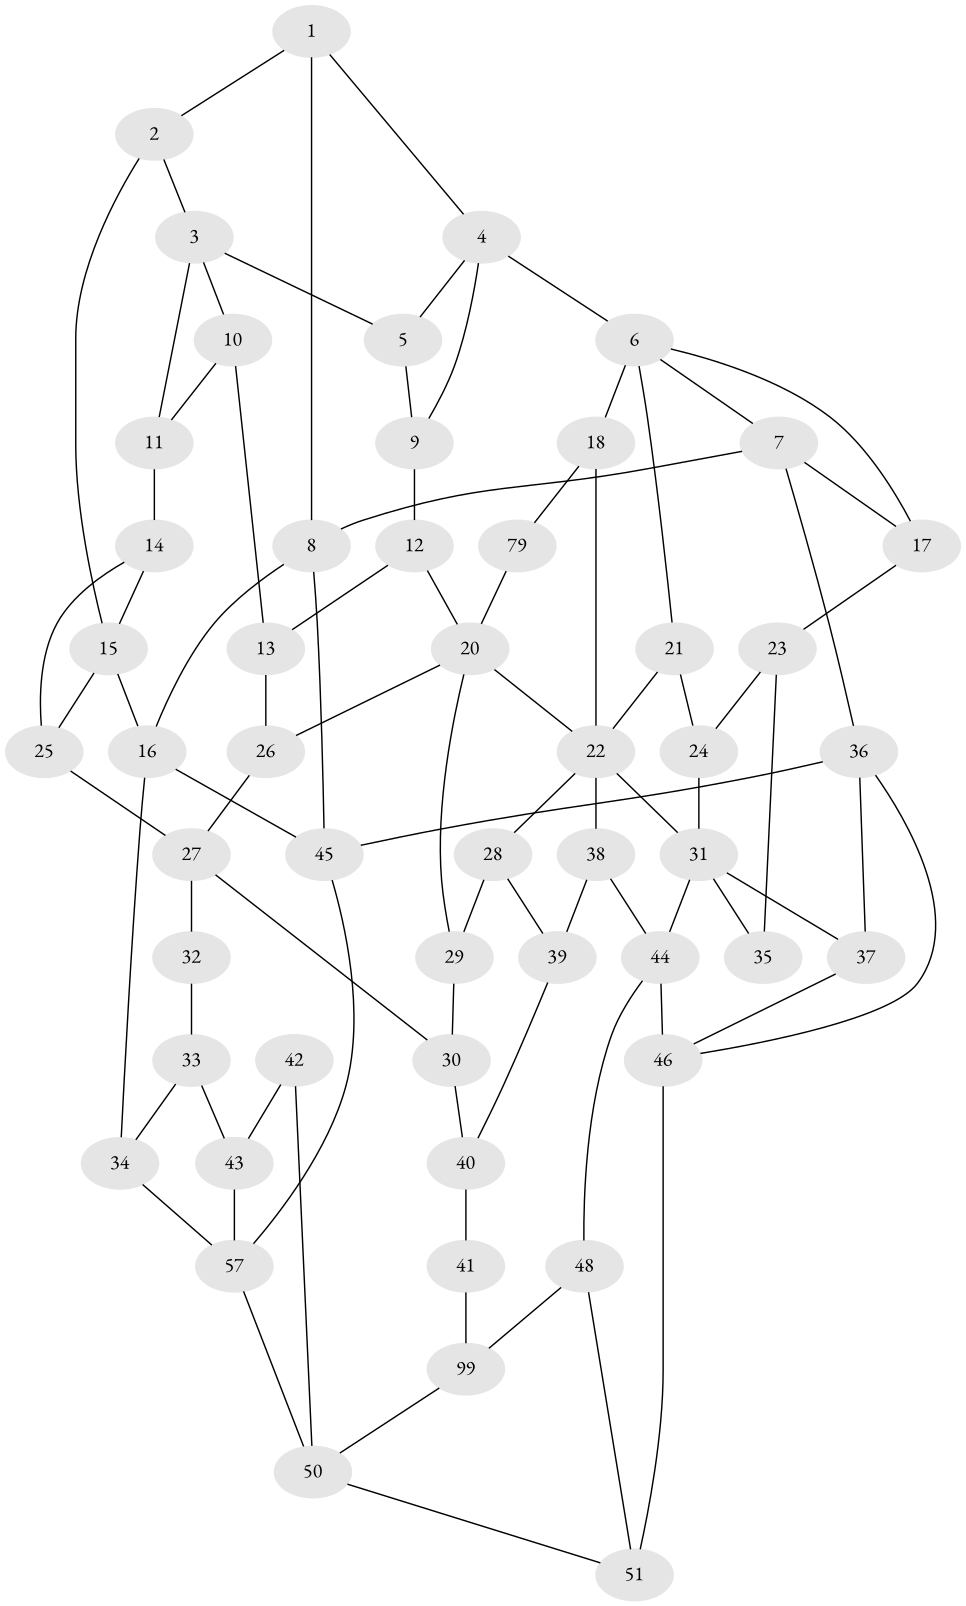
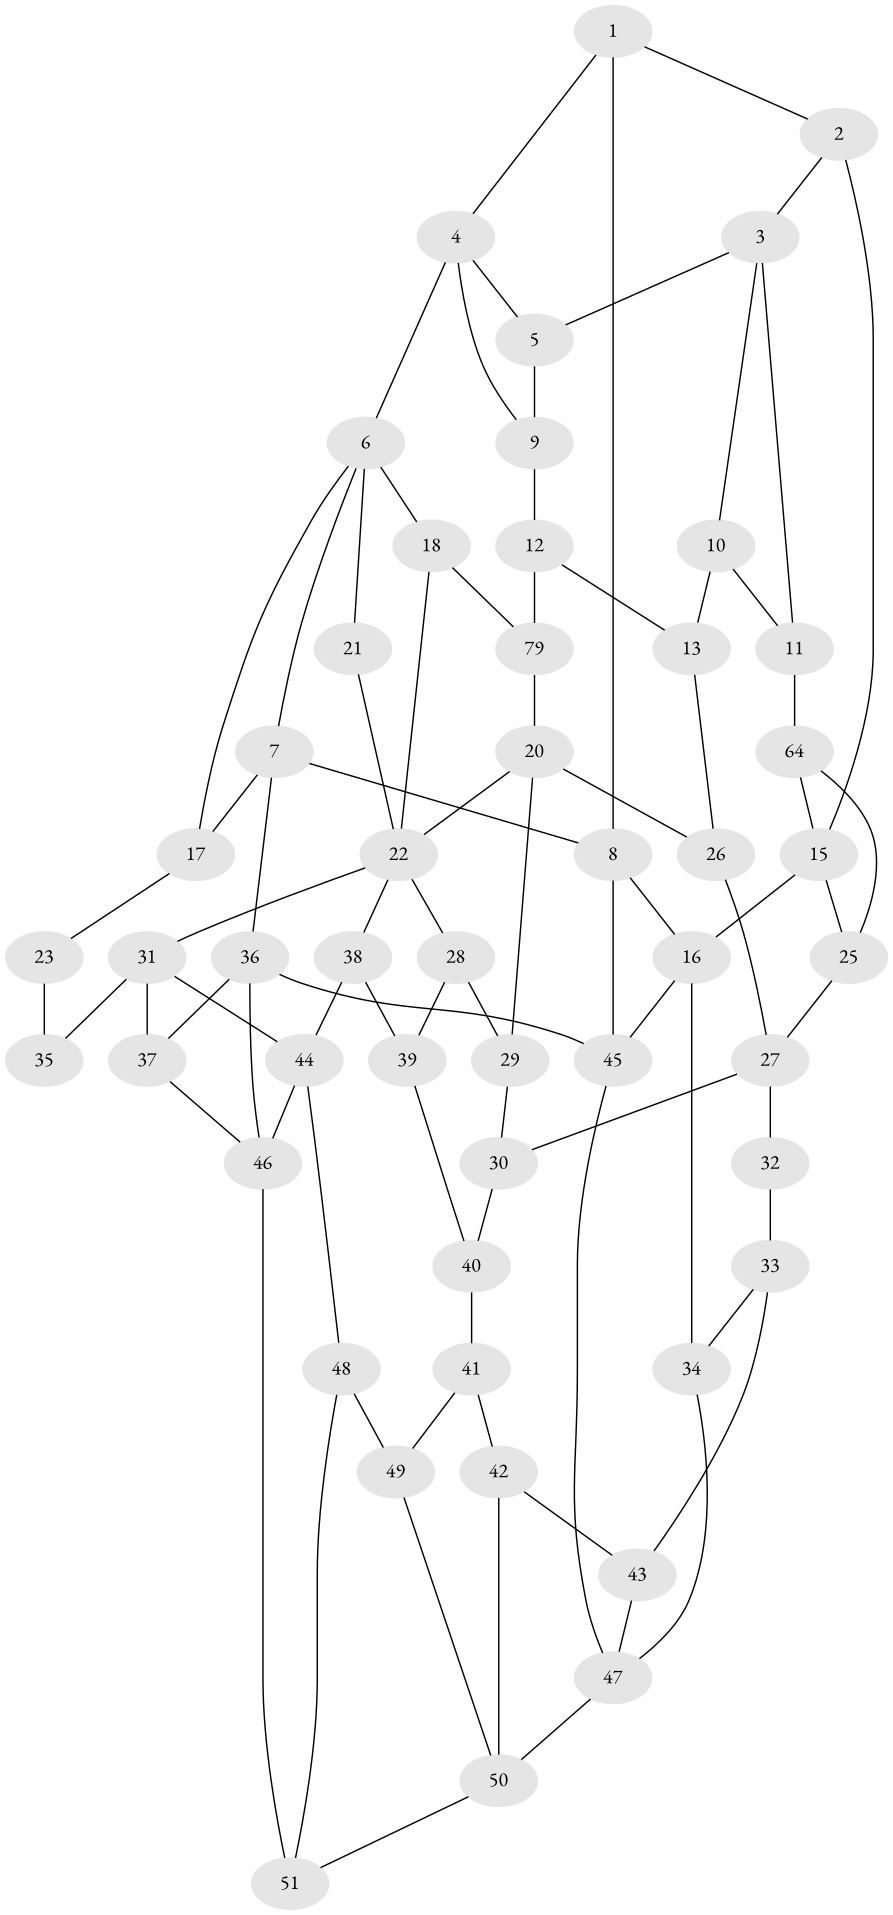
  graph {
    fontname="EB Garamond"
    node [color=gray90 fontname="EB Garamond" style=filled]
    edge [fontname="EB Garamond" weight=1.0]
    1
    2
    4
    8
    3
    15
    5
    6
    9
    16
    45
    10
    11
    25
    13
-   14
+   14 [label=64]
    7
    17
    18
    21
    12
    36
    23
    n24 [label=79]
    22
-   24
    37
    46
    34
-   47 [label=57]
+   47
    20
    26
    29
    27
    35
    28
    31
    38
    30
    39
    44
    32
    40
    33
    41
    48
    43
    50
    51
    42
-   49 [label=99]
+   49
    1 -- 2
    1 -- 4
    1 -- 8
    2 -- 3
    2 -- 15 [weight=2.0]
    4 -- 5
    4 -- 6 [weight=2.0]
    4 -- 9
    8 -- 16
    8 -- 45
    3 -- 5
    3 -- 10
    3 -- 11
    15 -- 16 [weight=2.0]
    15 -- 25
    5 -- 9
    6 -- 7
    6 -- 17
    6 -- 18
    6 -- 21
    9 -- 12
    16 -- 45
    16 -- 34 [weight=2.0]
    45 -- 47
    10 -- 11
    10 -- 13
    11 -- 14
    25 -- 27 [weight=2.0]
    13 -- 26
    14 -- 15
    14 -- 25
    7 -- 8
    7 -- 17
    7 -- 36
    17 -- 23
    18 -- n24
    18 -- 22
    21 -- 22
-   21 -- 24
    12 -- 13
-   12 -- 20
+   12 -- n24
    36 -- 45
    36 -- 37
    36 -- 46
-   23 -- 24
    23 -- 35 [weight=2.0]
    n24 -- 20 [weight=2.0]
    22 -- 28
    22 -- 31
    22 -- 38
-   24 -- 31
    37 -- 46
    46 -- 51 [weight=2.0]
    34 -- 47
    47 -- 50 [weight=2.0]
    20 -- 22
    20 -- 26
    20 -- 29
    26 -- 27
    29 -- 30
    27 -- 30
    27 -- 32 [weight=2.0]
    28 -- 29
    28 -- 39
    31 -- 37
    31 -- 35
    31 -- 44
    38 -- 39
    38 -- 44
    30 -- 40
    39 -- 40
    44 -- 46 [weight=2.0]
    44 -- 48
    32 -- 33 [weight=2.0]
    40 -- 41 [weight=4.0]
    33 -- 34
    33 -- 43 [weight=2.0]
+   41 -- 42
    41 -- 49
    48 -- 51
    48 -- 49
    43 -- 47 [weight=2.0]
    50 -- 51
    42 -- 43
    42 -- 50
    49 -- 50
  }
